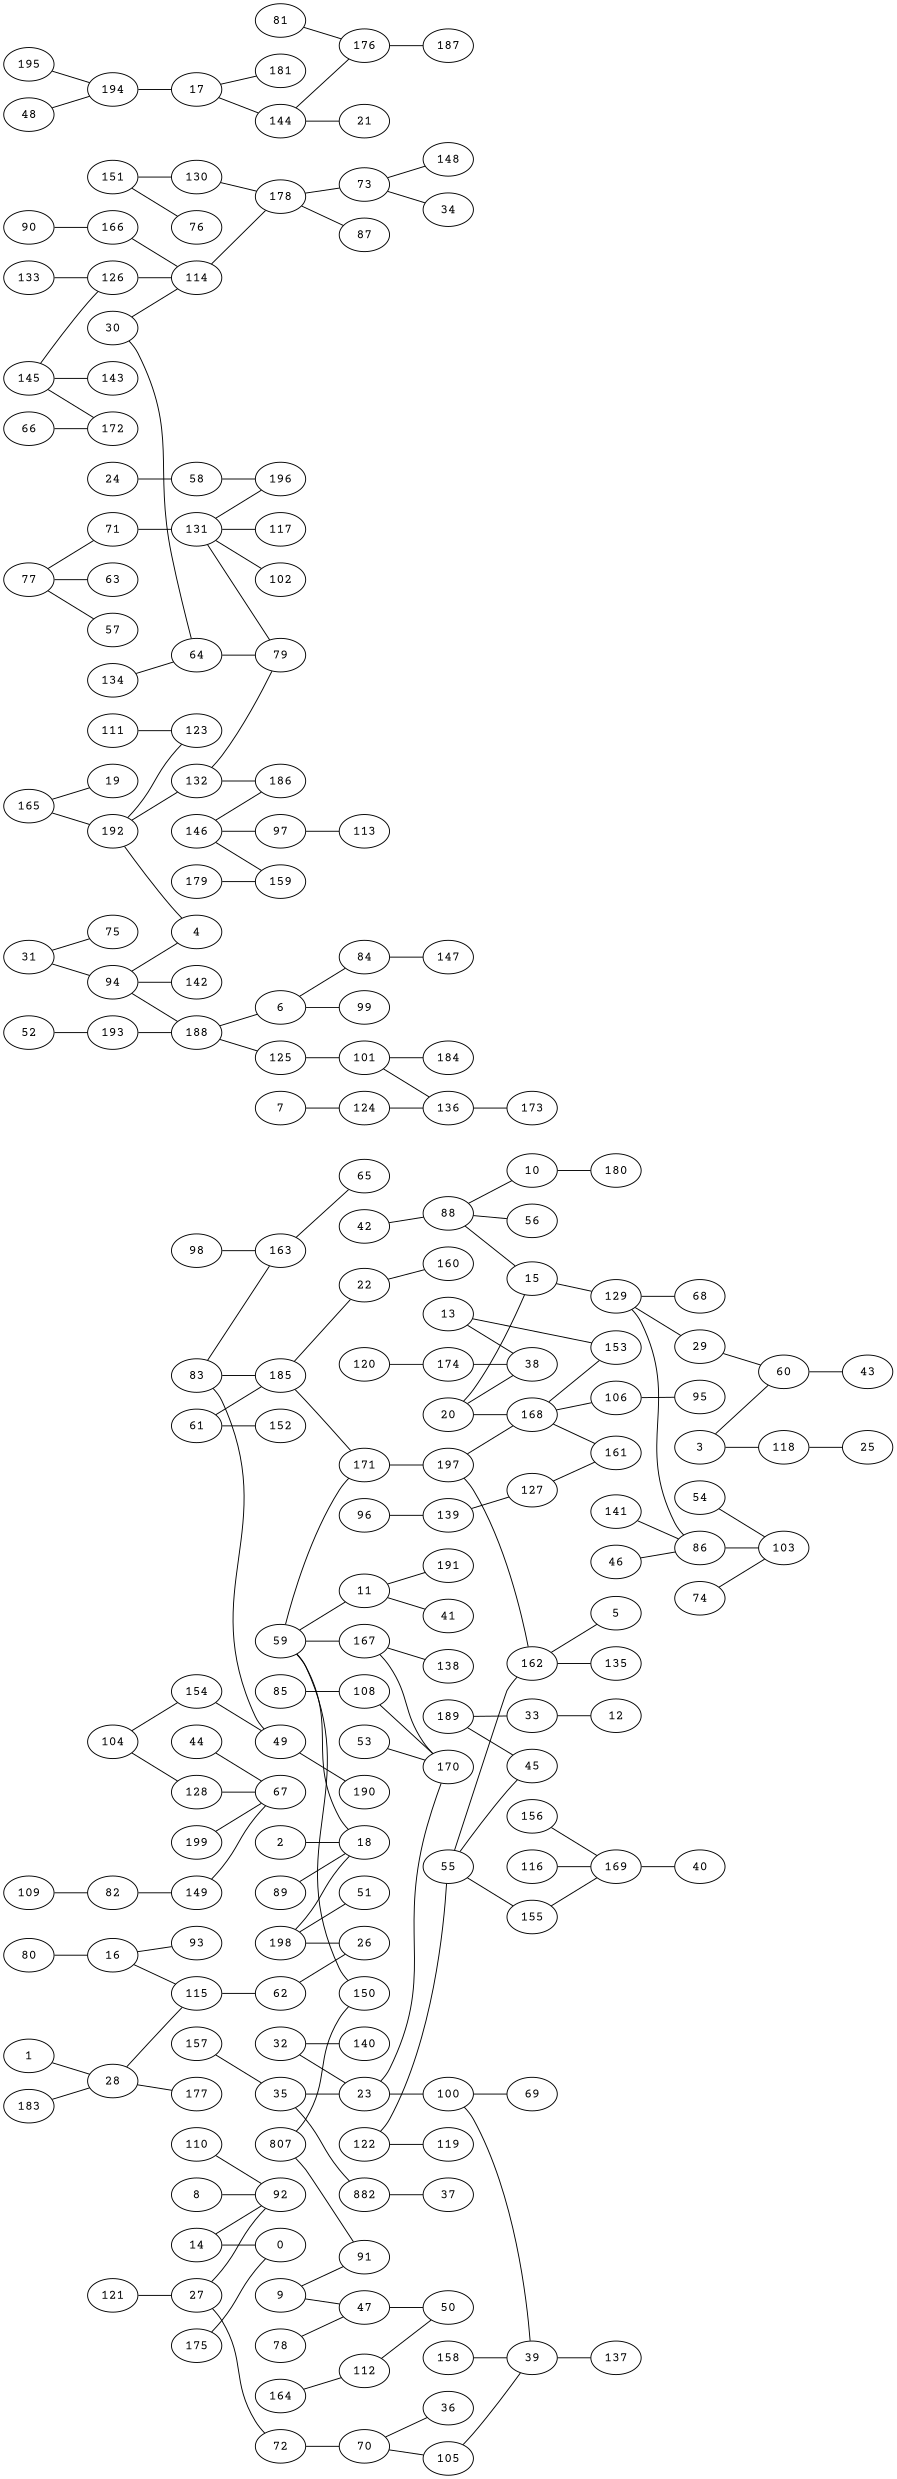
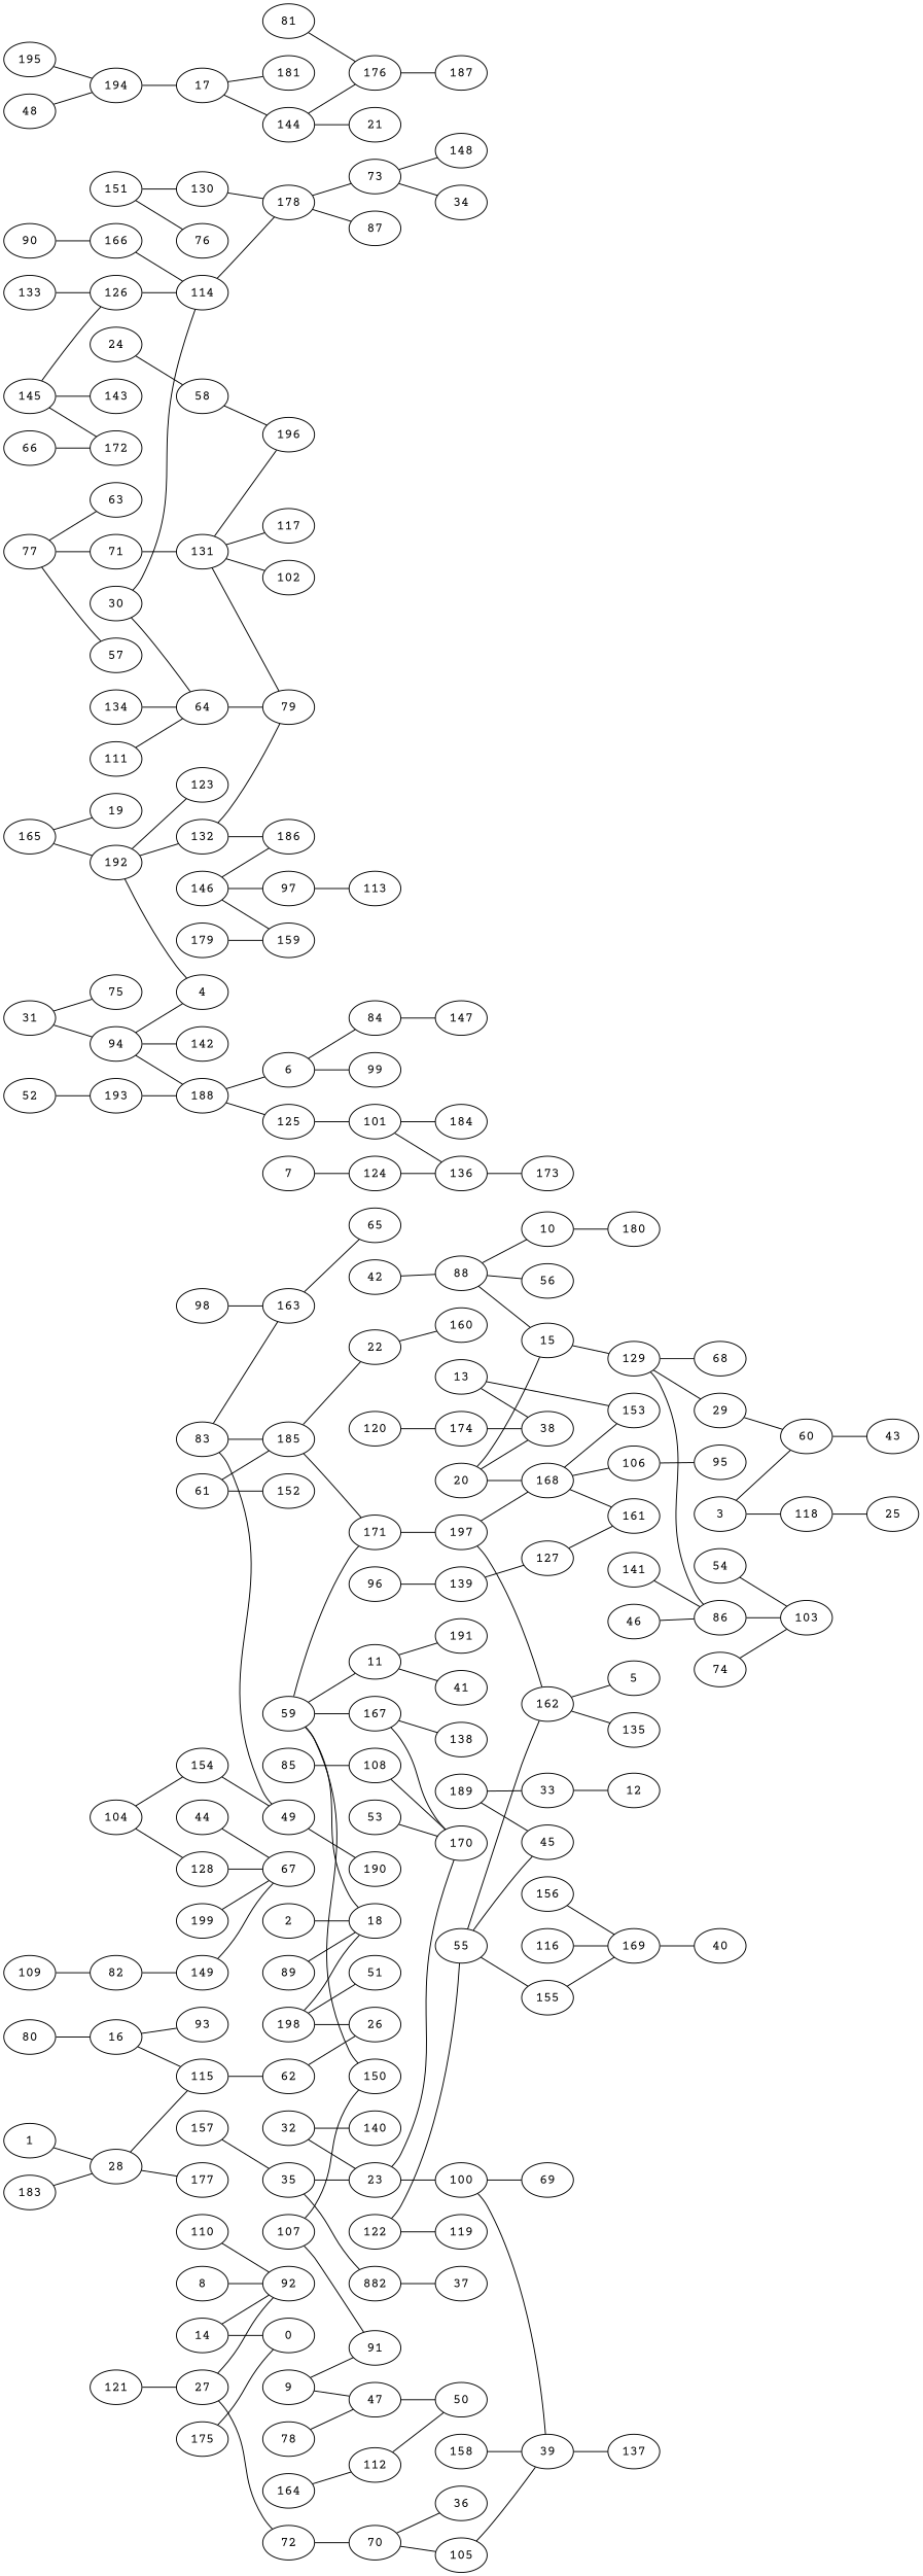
  graph {
    fontname="Courier Prime"
    rankdir=LR
    node [fontname="Courier Prime"]
    edge [fontname="Courier Prime"]
    53
    170
    3
    60
    118
    43
    25
    166
    114
    178
    87
    73
    110
    92
    13
    38
    153
    115
    62
    26
    104
    154
    128
    49
    67
    190
    80
    16
    93
    84
    147
    77
    71
    57
    63
    131
    196
    79
    102
    117
    167
    138
    39
    137
    8
    31
    94
    75
    142
    4
    188
    6
    125
    165
    192
    19
    132
    123
    186
    20
    15
    168
    129
    106
    161
    86
    68
    29
    83
    185
    163
    171
    22
    65
    34
    148
    145
    143
    126
    172
    164
    112
    50
    52
    193
    17
    181
    144
    176
    21
    130
    99
    72
    70
    105
    36
    133
-   107 [label=807]
+   107
    91
    150
    59
    18
    11
    197
    41
    191
    n107 [label=882]
    35
    23
    37
    100
    30
    64
    32
    140
    95
    189
    33
    45
    12
    179
    159
    109
    82
    149
    88
    10
    56
    180
    160
    162
    85
    108
    74
    103
    69
    61
    152
    47
    27
    1
    28
    177
    141
    198
    51
    54
    101
    184
    136
    173
    194
    146
    97
    113
    90
    5
    135
    169
    40
    96
    139
    127
    122
    119
    55
    155
    158
    7
    124
    81
    187
    42
    58
    195
    46
    175
    0
    121
    44
    134
    111
    89
    78
    48
    174
    120
    151
    76
    66
    24
    2
    157
    156
    116
    14
    9
    98
    199
    183
    53 -- 170
    3 -- 60
    3 -- 118
    60 -- 43
    118 -- 25
    166 -- 114
    114 -- 178
    178 -- 87
    178 -- 73
    73 -- 34
    73 -- 148
    110 -- 92
    13 -- 38
    13 -- 153
    115 -- 62
    62 -- 26
    104 -- 154
    104 -- 128
    154 -- 49
    128 -- 67
    49 -- 190
    80 -- 16
    16 -- 115
    16 -- 93
    84 -- 147
    77 -- 71
    77 -- 57
    77 -- 63
    71 -- 131
    131 -- 196
    131 -- 79
    131 -- 102
    131 -- 117
    167 -- 170
    167 -- 138
    39 -- 137
    8 -- 92
    31 -- 94
    31 -- 75
    94 -- 142
    94 -- 4
    94 -- 188
    188 -- 6
    188 -- 125
    6 -- 84
    6 -- 99
    125 -- 101
    165 -- 192
    165 -- 19
    192 -- 4
    192 -- 132
    192 -- 123
    132 -- 79
    132 -- 186
    20 -- 38
    20 -- 15
    20 -- 168
    15 -- 129
    168 -- 153
    168 -- 106
    168 -- 161
    129 -- 86
    129 -- 68
    129 -- 29
    106 -- 95
    86 -- 103
    29 -- 60
    83 -- 49
    83 -- 185
    83 -- 163
    185 -- 171
    185 -- 22
    163 -- 65
    171 -- 197
    22 -- 160
    145 -- 143
    145 -- 126
    145 -- 172
    126 -- 114
    164 -- 112
    112 -- 50
    52 -- 193
    193 -- 188
    17 -- 181
    17 -- 144
    144 -- 176
    144 -- 21
    176 -- 187
    130 -- 178
    72 -- 70
    70 -- 105
    70 -- 36
    105 -- 39
    133 -- 126
    107 -- 91
    107 -- 150
    59 -- 167
    59 -- 171
    59 -- 150
    59 -- 18
    59 -- 11
    11 -- 41
    11 -- 191
    197 -- 168
    197 -- 162
    n107 -- 37
    35 -- n107
    35 -- 23
    23 -- 170
    23 -- 100
    100 -- 39
    100 -- 69
    30 -- 114
    30 -- 64
    64 -- 79
    32 -- 23
    32 -- 140
    189 -- 33
    189 -- 45
    33 -- 12
    179 -- 159
    109 -- 82
    82 -- 149
    149 -- 67
    88 -- 15
    88 -- 10
    88 -- 56
    10 -- 180
    162 -- 5
    162 -- 135
    85 -- 108
    108 -- 170
    74 -- 103
    61 -- 185
    61 -- 152
    47 -- 50
    27 -- 92
    27 -- 72
    1 -- 28
    28 -- 115
    28 -- 177
    141 -- 86
    198 -- 26
    198 -- 18
    198 -- 51
    54 -- 103
    101 -- 184
    101 -- 136
    136 -- 173
    194 -- 17
    146 -- 186
    146 -- 159
    146 -- 97
    97 -- 113
    90 -- 166
    169 -- 40
    96 -- 139
    139 -- 127
    127 -- 161
    122 -- 119
    122 -- 55
    55 -- 45
    55 -- 162
    55 -- 155
    155 -- 169
    158 -- 39
    7 -- 124
    124 -- 136
    81 -- 176
    42 -- 88
    58 -- 196
    195 -- 194
    46 -- 86
    175 -- 0
    121 -- 27
    44 -- 67
    134 -- 64
-   111 -- 123
+   111 -- 64
    89 -- 18
    78 -- 47
    48 -- 194
    174 -- 38
    120 -- 174
    151 -- 130
    151 -- 76
    66 -- 172
    24 -- 58
    2 -- 18
    157 -- 35
    156 -- 169
    116 -- 169
    14 -- 92
    14 -- 0
    9 -- 91
    9 -- 47
    98 -- 163
    199 -- 67
    183 -- 28
  }
